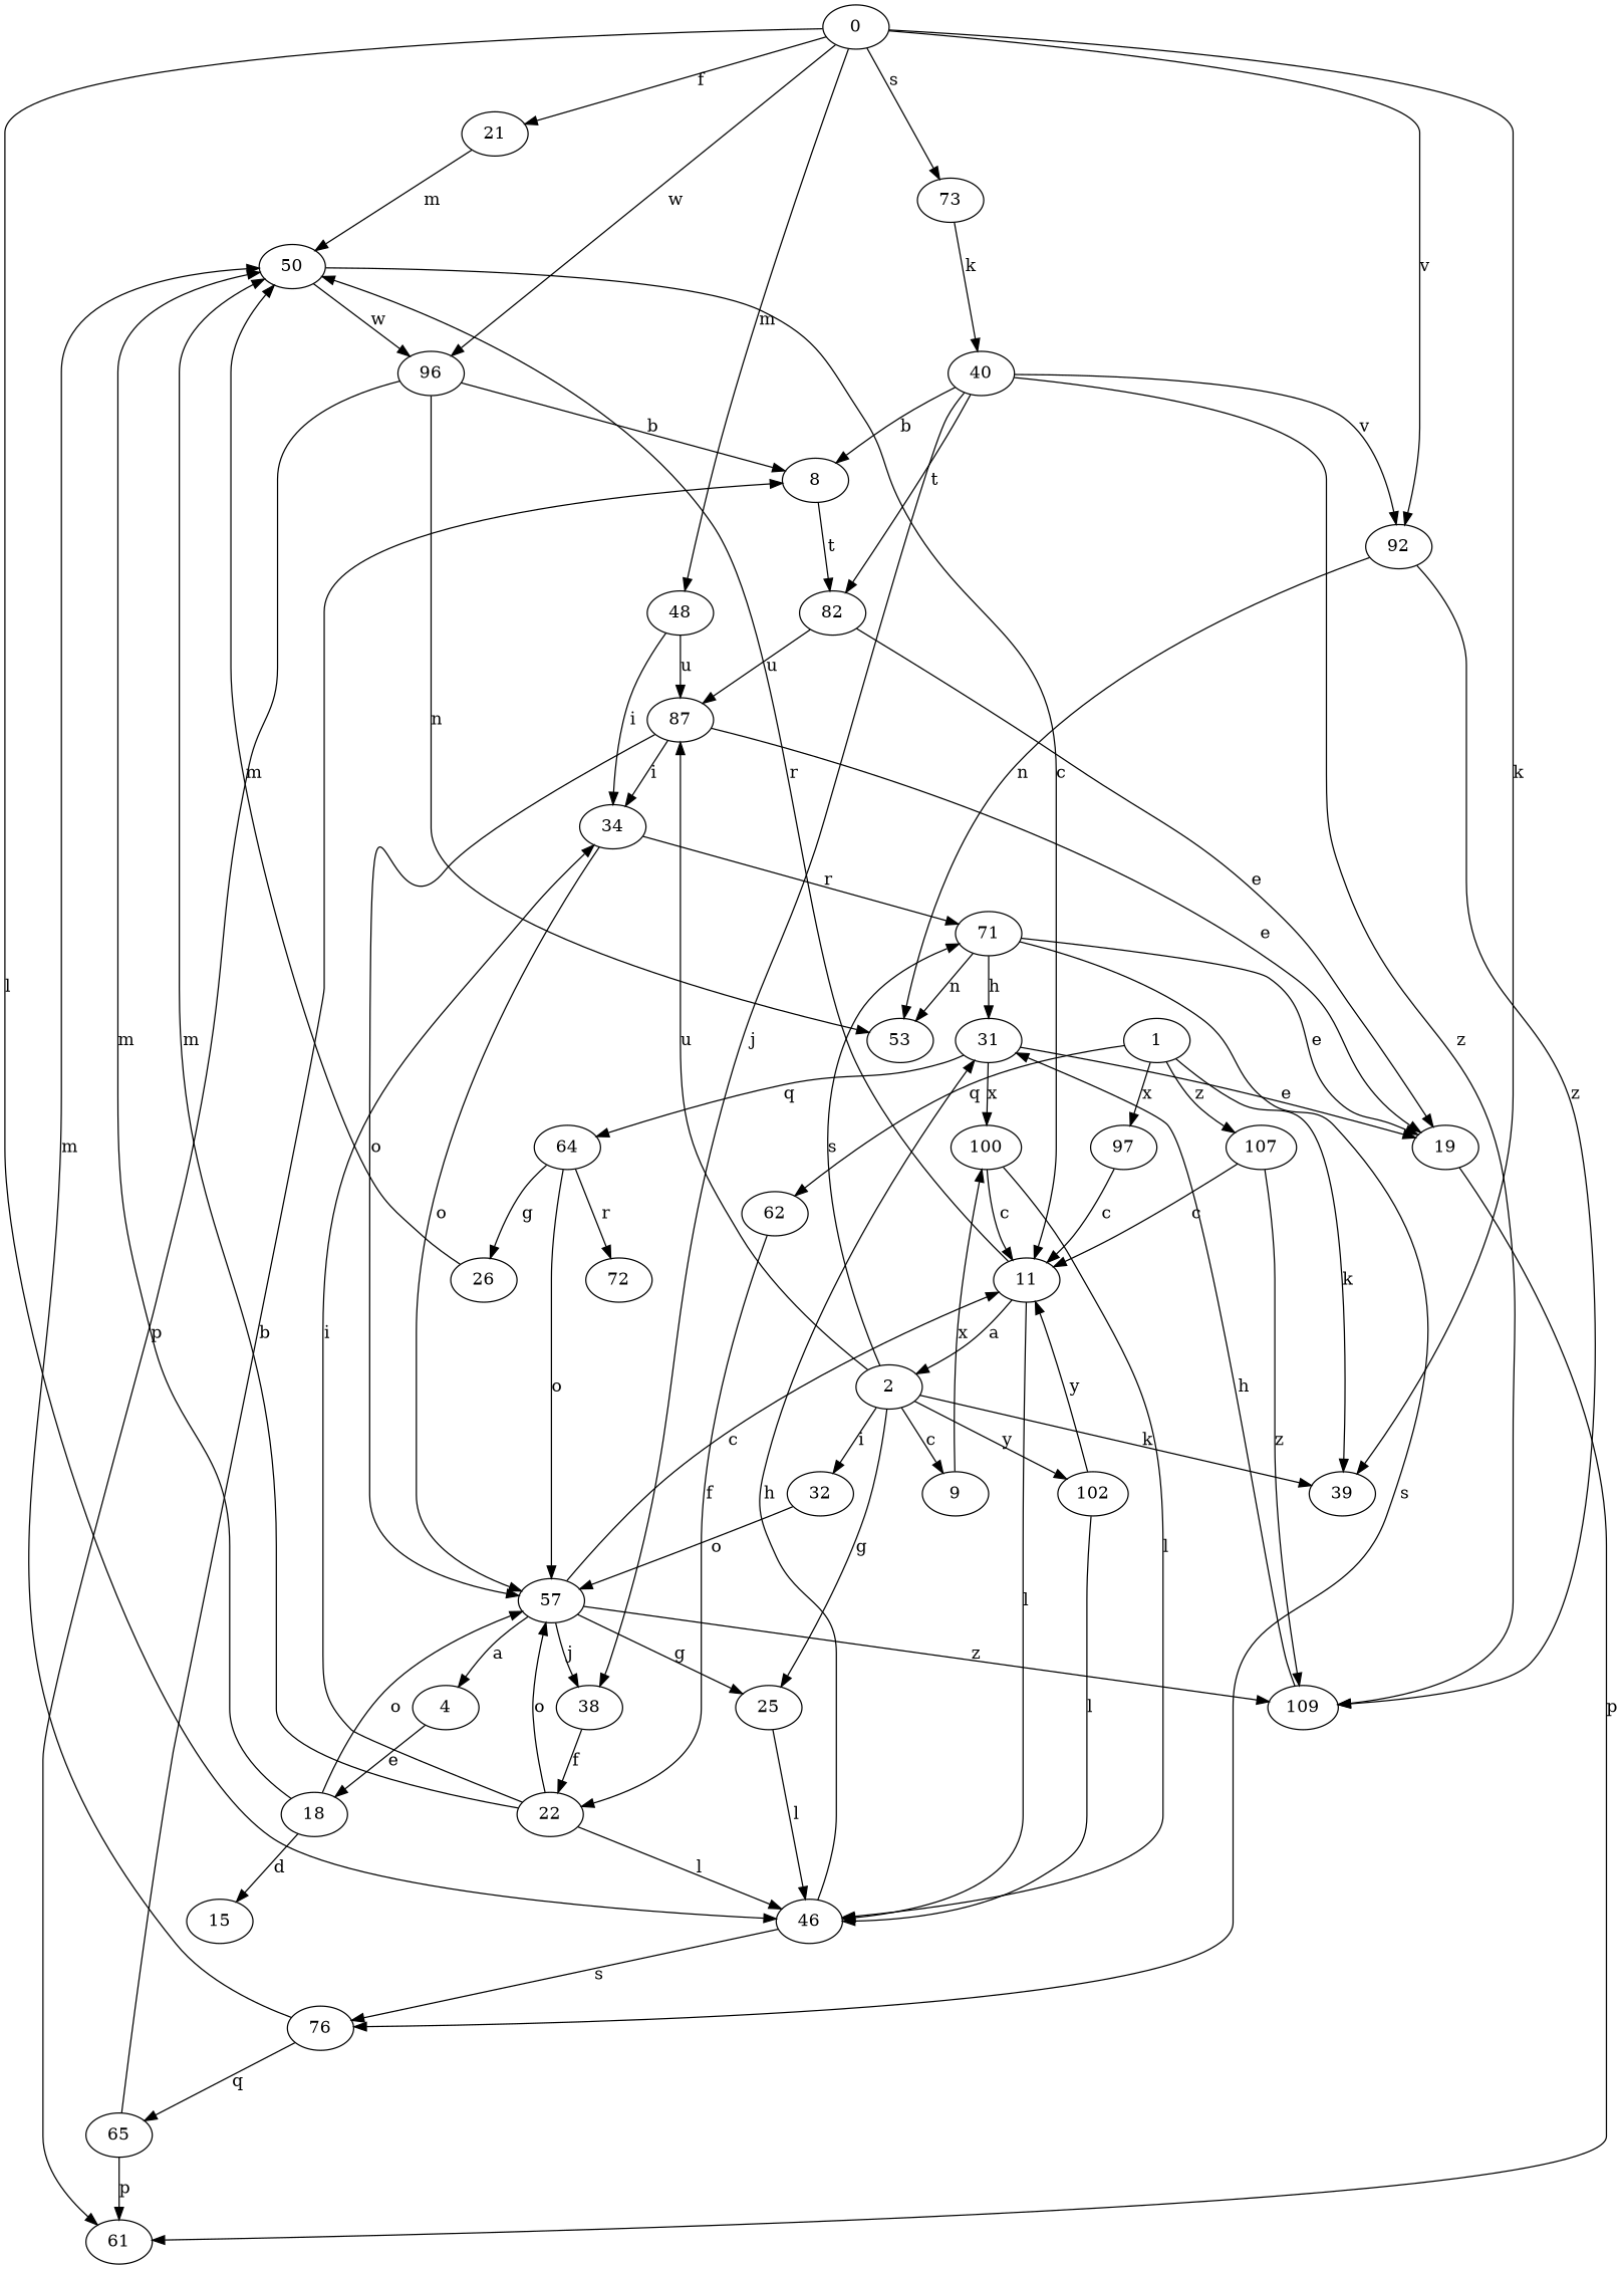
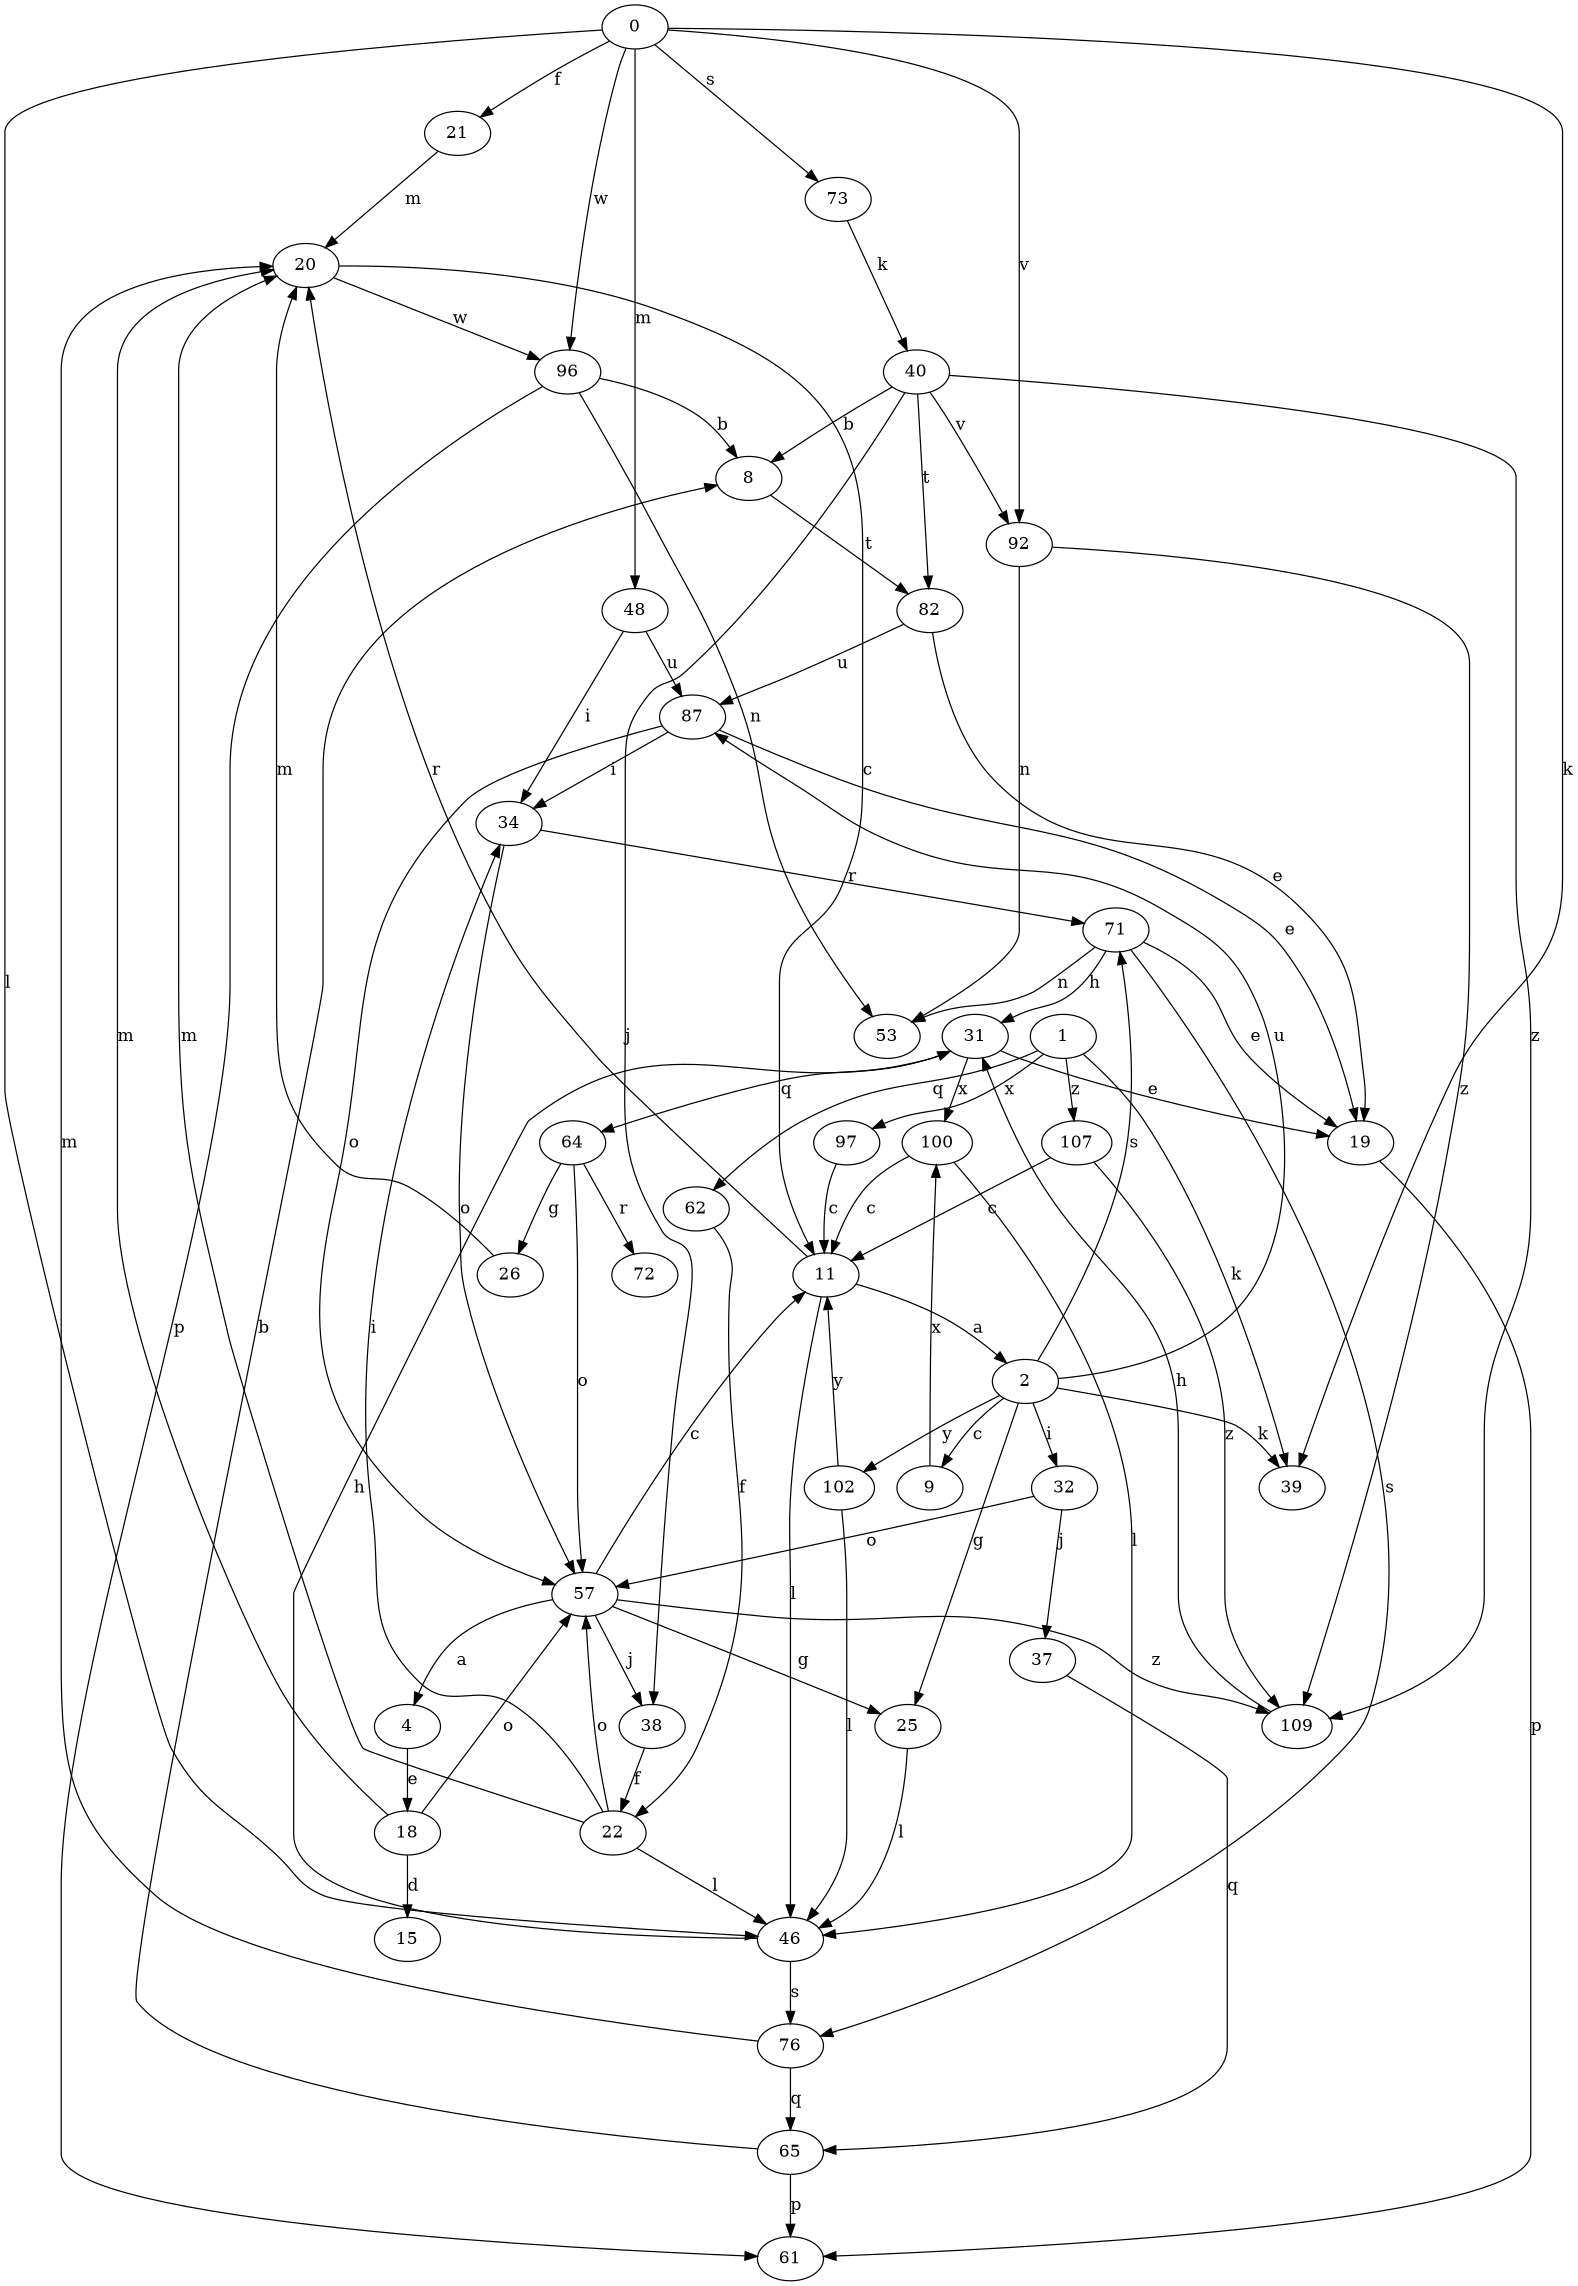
  strict digraph {
    0
    21
    39
    46
    48
    73
    92
    96
-   50
+   50 [label=20]
    31
    76
    87
    34
    40
    109
    53
    61
    8
    1
    62
    97
    107
    22
    11
    2
    9
    25
    32
    71
    102
    100
    57
+   37
    19
    4
    18
    15
    82
    38
    26
    64
    72
    65
    0 -> 21 [label=f]
    0 -> 39 [label=k]
    0 -> 46 [label=l]
    0 -> 48 [label=m]
    0 -> 73 [label=s]
    0 -> 92 [label=v]
    0 -> 96 [label=w]
    21 -> 50 [label=m]
    46 -> 31 [label=h]
    46 -> 76 [label=s]
    48 -> 87 [label=u]
    48 -> 34 [label=i]
    73 -> 40 [label=k]
    92 -> 109 [label=z]
    92 -> 53 [label=n]
    96 -> 53 [label=n]
    96 -> 61 [label=p]
    96 -> 8 [label=b]
    50 -> 96 [label=w]
    50 -> 11 [label=c]
    31 -> 100 [label=x]
    31 -> 19 [label=e]
    31 -> 64 [label=q]
    76 -> 50 [label=m]
    76 -> 65 [label=q]
    87 -> 34 [label=i]
    87 -> 57 [label=o]
    87 -> 19 [label=e]
    34 -> 71 [label=r]
    34 -> 57 [label=o]
    40 -> 92 [label=v]
    40 -> 109 [label=z]
    40 -> 8 [label=b]
    40 -> 82 [label=t]
    40 -> 38 [label=j]
    109 -> 31 [label=h]
    8 -> 82 [label=t]
    1 -> 39 [label=k]
    1 -> 62 [label=q]
    1 -> 97 [label=x]
    1 -> 107 [label=z]
    62 -> 22 [label=f]
    97 -> 11 [label=c]
    107 -> 109 [label=z]
    107 -> 11 [label=c]
    22 -> 46 [label=l]
    22 -> 50 [label=m]
    22 -> 34 [label=i]
    22 -> 57 [label=o]
    11 -> 46 [label=l]
    11 -> 50 [label=r]
    11 -> 2 [label=a]
    2 -> 39 [label=k]
    2 -> 87 [label=u]
    2 -> 9 [label=c]
    2 -> 25 [label=g]
    2 -> 32 [label=i]
    2 -> 71 [label=s]
    2 -> 102 [label=y]
    9 -> 100 [label=x]
    25 -> 46 [label=l]
    32 -> 57 [label=o]
+   32 -> 37 [label=j]
    71 -> 31 [label=h]
    71 -> 76 [label=s]
    71 -> 53 [label=n]
    71 -> 19 [label=e]
    102 -> 46 [label=l]
    102 -> 11 [label=y]
    100 -> 46 [label=l]
    100 -> 11 [label=c]
    57 -> 109 [label=z]
    57 -> 11 [label=c]
    57 -> 25 [label=g]
    57 -> 4 [label=a]
    57 -> 38 [label=j]
+   37 -> 65 [label=q]
    19 -> 61 [label=p]
    4 -> 18 [label=e]
    18 -> 50 [label=m]
    18 -> 57 [label=o]
    18 -> 15 [label=d]
    82 -> 87 [label=u]
    82 -> 19 [label=e]
    38 -> 22 [label=f]
    26 -> 50 [label=m]
    64 -> 57 [label=o]
    64 -> 26 [label=g]
    64 -> 72 [label=r]
    65 -> 61 [label=p]
    65 -> 8 [label=b]
  }
